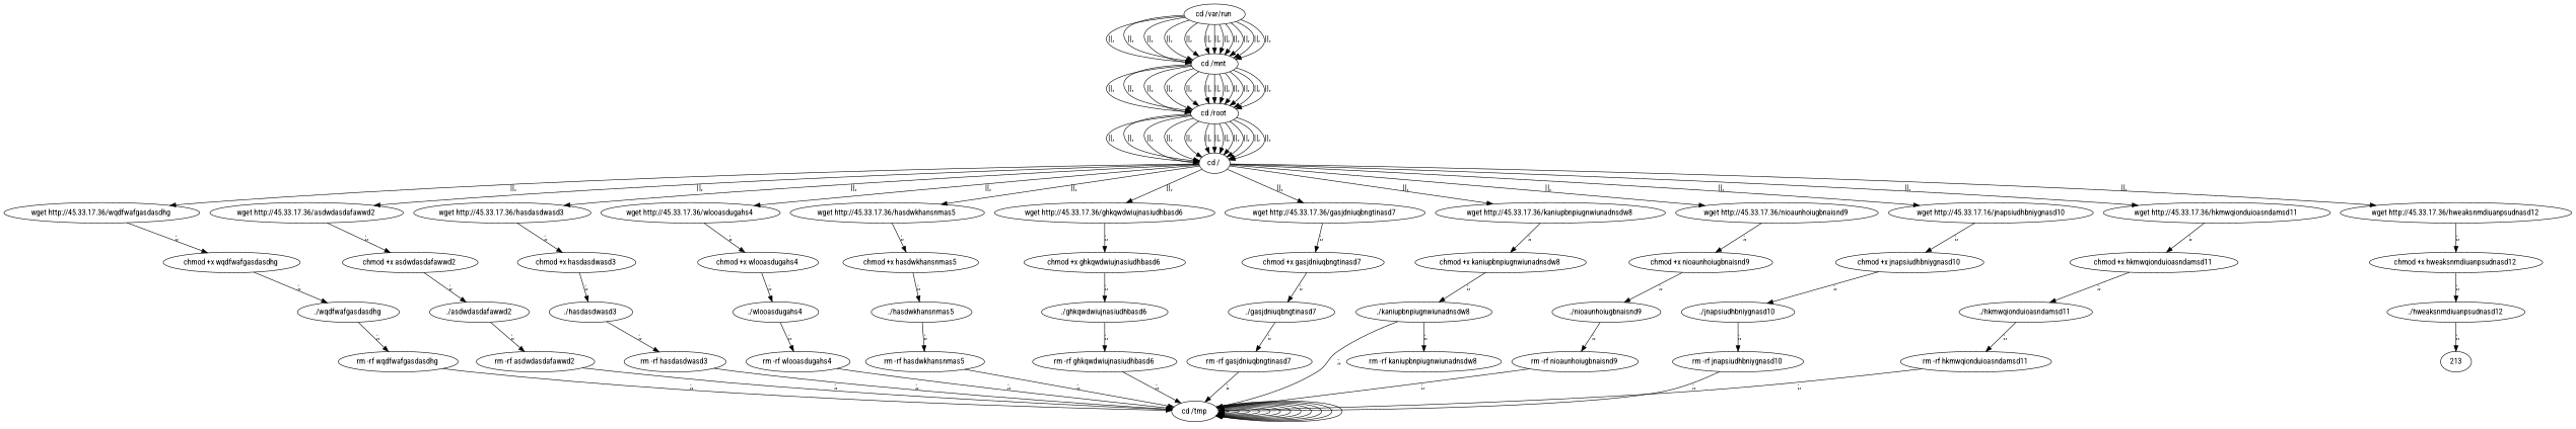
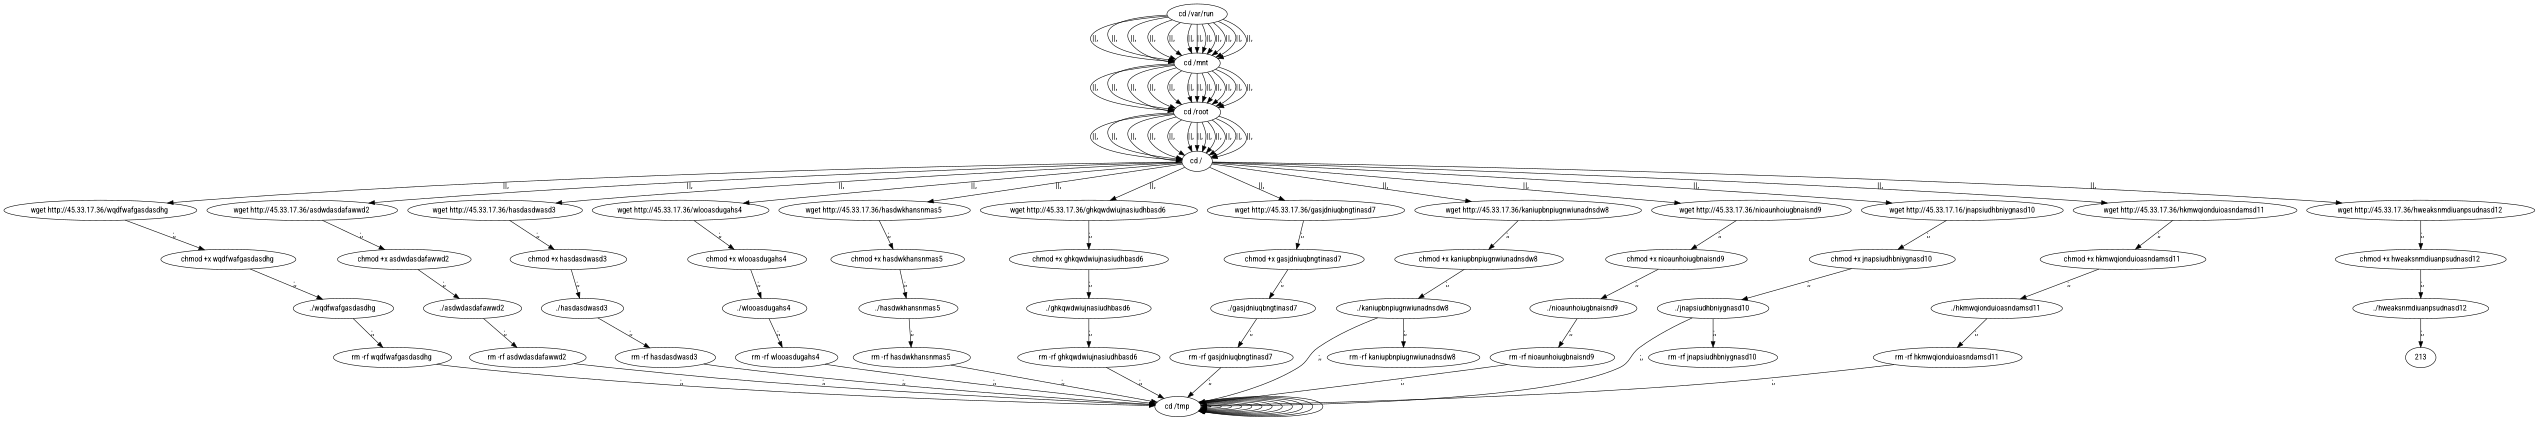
  digraph {
    fontname="Roboto Condensed"
    node [fontname="Roboto Condensed"]
    edge [fontname="Roboto Condensed"]
    n1 [label="cd /tmp "]
    n2 [label="cd /var/run "]
    n3 [label="cd /mnt "]
    n4 [label="cd /root "]
    n5 [label="cd / "]
    n6 [label="wget http://45.33.17.36/wqdfwafgasdasdhg "]
    n7 [label="wget http://45.33.17.36/asdwdasdafawwd2 "]
    n8 [label="wget http://45.33.17.36/hasdasdwasd3 "]
    n9 [label="wget http://45.33.17.36/wlooasdugahs4 "]
    n10 [label="wget http://45.33.17.36/hasdwkhansnmas5 "]
    n11 [label="wget http://45.33.17.36/ghkqwdwiujnasiudhbasd6 "]
    n12 [label="wget http://45.33.17.36/gasjdniuqbngtinasd7 "]
    n13 [label="wget http://45.33.17.36/kaniupbnpiugnwiunadnsdw8 "]
    n14 [label="wget http://45.33.17.36/nioaunhoiugbnaisnd9 "]
    n15 [label="wget http://45.33.17.16/jnapsiudhbniygnasd10"]
    n16 [label="wget http://45.33.17.36/hkmwqionduioasndamsd11 "]
    n17 [label="wget http://45.33.17.36/hweaksnmdiuanpsudnasd12 "]
    n18 [label="chmod +x wqdfwafgasdasdhg "]
    n19 [label="chmod +x asdwdasdafawwd2 "]
    n20 [label="chmod +x hasdasdwasd3 "]
    n21 [label="chmod +x wlooasdugahs4 "]
    n22 [label="chmod +x hasdwkhansnmas5 "]
    n23 [label="chmod +x ghkqwdwiujnasiudhbasd6 "]
    n24 [label="chmod +x gasjdniuqbngtinasd7 "]
    n25 [label="chmod +x kaniupbnpiugnwiunadnsdw8 "]
    n26 [label="chmod +x nioaunhoiugbnaisnd9 "]
    n27 [label="chmod +x jnapsiudhbniygnasd10 "]
    n28 [label="chmod +x hkmwqionduioasndamsd11 "]
    n29 [label="chmod +x hweaksnmdiuanpsudnasd12 "]
    n30 [label="./wqdfwafgasdasdhg "]
    n31 [label="rm -rf wqdfwafgasdasdhg "]
    n32 [label="./asdwdasdafawwd2 "]
    n33 [label="rm -rf asdwdasdafawwd2 "]
    n34 [label="./hasdasdwasd3 "]
    n35 [label="rm -rf hasdasdwasd3 "]
    n36 [label="./wlooasdugahs4 "]
    n37 [label="rm -rf wlooasdugahs4 "]
    n38 [label="./hasdwkhansnmas5 "]
    n39 [label="rm -rf hasdwkhansnmas5 "]
    n40 [label="./ghkqwdwiujnasiudhbasd6 "]
    n41 [label="rm -rf ghkqwdwiujnasiudhbasd6 "]
    n42 [label="./gasjdniuqbngtinasd7 "]
    n43 [label="rm -rf gasjdniuqbngtinasd7 "]
    n44 [label="./kaniupbnpiugnwiunadnsdw8 "]
    n45 [label="rm -rf kaniupbnpiugnwiunadnsdw8 "]
    n46 [label="./nioaunhoiugbnaisnd9 "]
    n47 [label="rm -rf nioaunhoiugbnaisnd9 "]
    n48 [label="./jnapsiudhbniygnasd10 "]
    n49 [label="rm -rf jnapsiudhbniygnasd10 "]
    n50 [label="./hkmwqionduioasndamsd11 "]
    n51 [label="rm -rf hkmwqionduioasndamsd11 "]
    n52 [label="./hweaksnmdiuanpsudnasd12 "]
    213
    n1 -> n1
    n1 -> n1
    n1 -> n1
    n1 -> n1
    n1 -> n1
    n1 -> n1
    n1 -> n1
    n1 -> n1
    n1 -> n1
    n1 -> n1
    n1 -> n1
    n1 -> n1
    n2 -> n3 [label="||,"]
    n2 -> n3 [label="||,"]
    n2 -> n3 [label="||,"]
    n2 -> n3 [label="||,"]
    n2 -> n3 [label="||,"]
    n2 -> n3 [label="||,"]
    n2 -> n3 [label="||,"]
    n2 -> n3 [label="||,"]
    n2 -> n3 [label="||,"]
    n2 -> n3 [label="||,"]
    n2 -> n3 [label="||,"]
    n2 -> n3 [label="||,"]
    n3 -> n4 [label="||,"]
    n3 -> n4 [label="||,"]
    n3 -> n4 [label="||,"]
    n3 -> n4 [label="||,"]
    n3 -> n4 [label="||,"]
    n3 -> n4 [label="||,"]
    n3 -> n4 [label="||,"]
    n3 -> n4 [label="||,"]
    n3 -> n4 [label="||,"]
    n3 -> n4 [label="||,"]
    n3 -> n4 [label="||,"]
    n3 -> n4 [label="||,"]
    n4 -> n5 [label="||,"]
    n4 -> n5 [label="||,"]
    n4 -> n5 [label="||,"]
    n4 -> n5 [label="||,"]
    n4 -> n5 [label="||,"]
    n4 -> n5 [label="||,"]
    n4 -> n5 [label="||,"]
    n4 -> n5 [label="||,"]
    n4 -> n5 [label="||,"]
    n4 -> n5 [label="||,"]
    n4 -> n5 [label="||,"]
    n4 -> n5 [label="||,"]
    n5 -> n6 [label="||,"]
    n5 -> n7 [label="||,"]
    n5 -> n8 [label="||,"]
    n5 -> n9 [label="||,"]
    n5 -> n10 [label="||,"]
    n5 -> n11 [label="||,"]
    n5 -> n12 [label="||,"]
    n5 -> n13 [label="||,"]
    n5 -> n14 [label="||,"]
    n5 -> n15 [label="||,"]
    n5 -> n16 [label="||,"]
    n5 -> n17 [label="||,"]
    n6 -> n18 [label=";,"]
    n7 -> n19 [label=";,"]
    n8 -> n20 [label=";,"]
    n9 -> n21 [label=";,"]
    n10 -> n22 [label=";,"]
    n11 -> n23 [label=";,"]
    n12 -> n24 [label=";,"]
    n13 -> n25 [label=";,"]
    n14 -> n26 [label=";,"]
    n15 -> n27 [label=";,"]
    n16 -> n28 [label=";,"]
    n17 -> n29 [label=";,"]
    n18 -> n30 [label=";,"]
    n19 -> n32 [label=";,"]
    n20 -> n34 [label=";,"]
    n21 -> n36 [label=";,"]
    n22 -> n38 [label=";,"]
    n23 -> n40 [label=";,"]
    n24 -> n42 [label=";,"]
    n25 -> n44 [label=";,"]
    n26 -> n46 [label=";,"]
    n27 -> n48 [label=";,"]
    n28 -> n50 [label=";,"]
    n29 -> n52 [label=";,"]
    n30 -> n31 [label=";,"]
    n31 -> n1 [label=";,"]
    n32 -> n33 [label=";,"]
    n33 -> n1 [label=";,"]
    n34 -> n35 [label=";,"]
    n35 -> n1 [label=";,"]
    n36 -> n37 [label=";,"]
    n37 -> n1 [label=";,"]
    n38 -> n39 [label=";,"]
    n39 -> n1 [label=";,"]
    n40 -> n41 [label=";,"]
    n41 -> n1 [label=";,"]
    n42 -> n43 [label=";,"]
    n43 -> n1 [label=";,"]
    n44 -> n1 [label=";,"]
    n44 -> n45 [label=";,"]
    n46 -> n47 [label=";,"]
    n47 -> n1 [label=";,"]
    n48 -> n49 [label=";,"]
-   n49 -> n1 [label=";,"]
+   n48 -> n1 [label=";,"]
    n50 -> n51 [label=";,"]
    n51 -> n1 [label=";,"]
    n52 -> 213 [label=";,"]
  }
